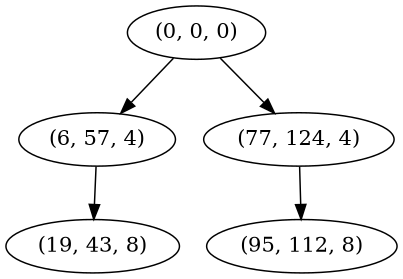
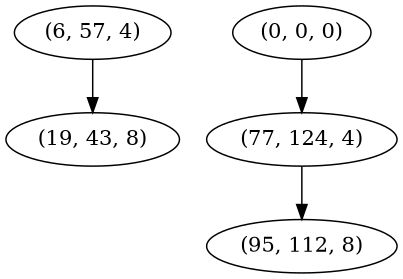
  digraph {
    n1 [label="(6, 57, 4)"]
    "(0, 0, 0)"
    "(77, 124, 4)"
    n4 [label="(19, 43, 8)"]
    "(95, 112, 8)"
    n1 -> n4
-   "(0, 0, 0)" -> n1
    "(0, 0, 0)" -> "(77, 124, 4)"
    "(77, 124, 4)" -> "(95, 112, 8)"
  }
